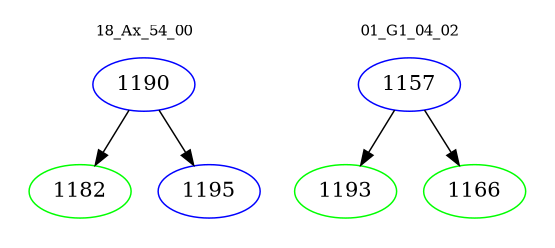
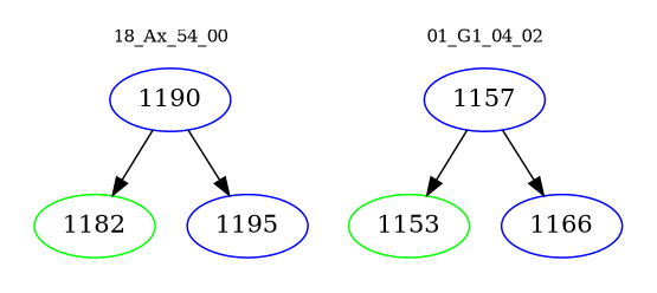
  digraph {
    node [color=blue]
    edge [color=black]
    n1 [label=1190]
    n2 [color=green label=1182]
    n3 [label=1195]
    n4 [label=1157]
-   n5 [color=green label=1193]
-   n6 [color=green label=1166]
+   n5 [color=green label=1153]
+   n6 [label=1166]
    subgraph cluster_1 {
      color=white
      fontsize=10
      label="18_Ax_54_00"
      n1
      n2
      n3
    }
    subgraph cluster_2 {
      color=white
      fontsize=10
      label="01_G1_04_02"
      n4
      n5
      n6
    }
    n1 -> n2
    n1 -> n3
    n4 -> n5
    n4 -> n6
  }
